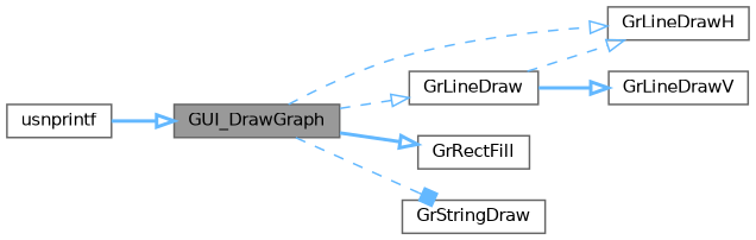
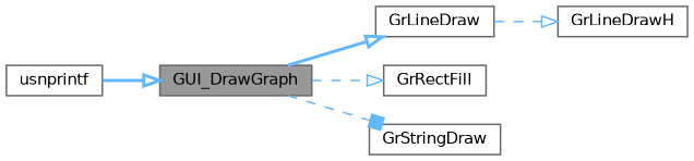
  digraph {
    rankdir=LR
    node [color=grey40 fillcolor=white fontname=Helvetica fontsize=10 shape=box style=filled]
    edge [arrowhead=onormal color=steelblue1 fontname=Helvetica fontsize=10 labelfontname=Helvetica labelfontsize=10 style=dashed]
    n1 [color=gray40 fillcolor=grey60 fontcolor=black height=0.2 label=GUI_DrawGraph width=0.4]
    n2 [height=0.2 label=GrLineDraw width=0.4]
    n3 [height=0.2 label=GrLineDrawH width=0.4]
    n4 [height=0.2 label=GrRectFill width=0.4]
    n5 [height=0.2 label=GrStringDraw width=0.4]
-   n6 [height=0.2 label=GrLineDrawV width=0.4]
    n7 [height=0.2 label=usnprintf width=0.4]
-   n1 -> n2
-   n1 -> n3
-   n1 -> n4 [style=bold]
+   n1 -> n2 [style=bold]
+   n1 -> n4
    n1 -> n5 [arrowhead=box]
    n2 -> n3
-   n2 -> n6 [style=bold]
    n7 -> n1 [style=bold]
  }
